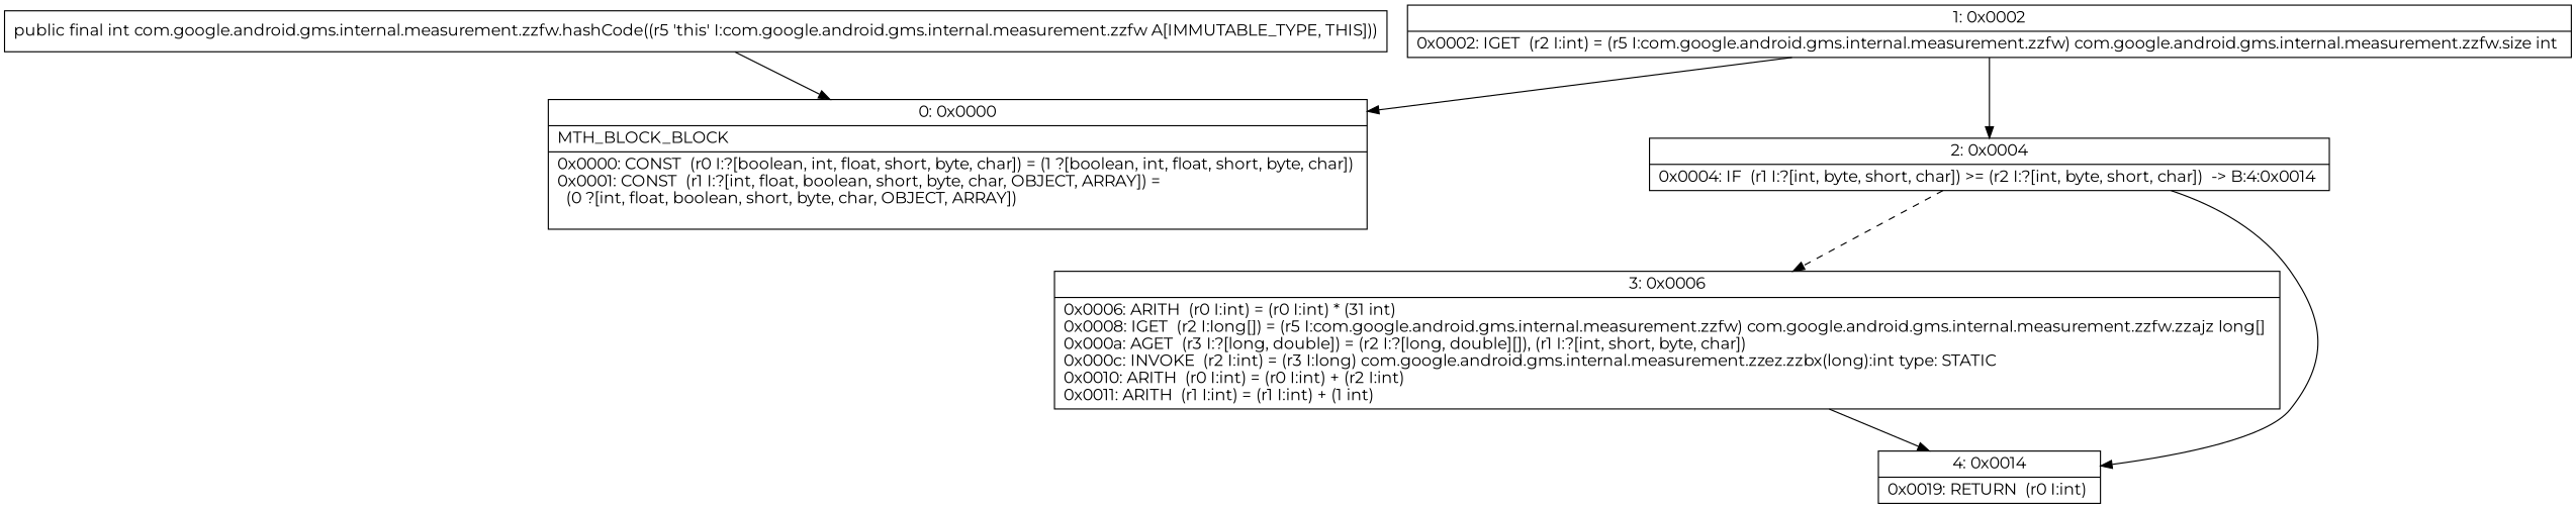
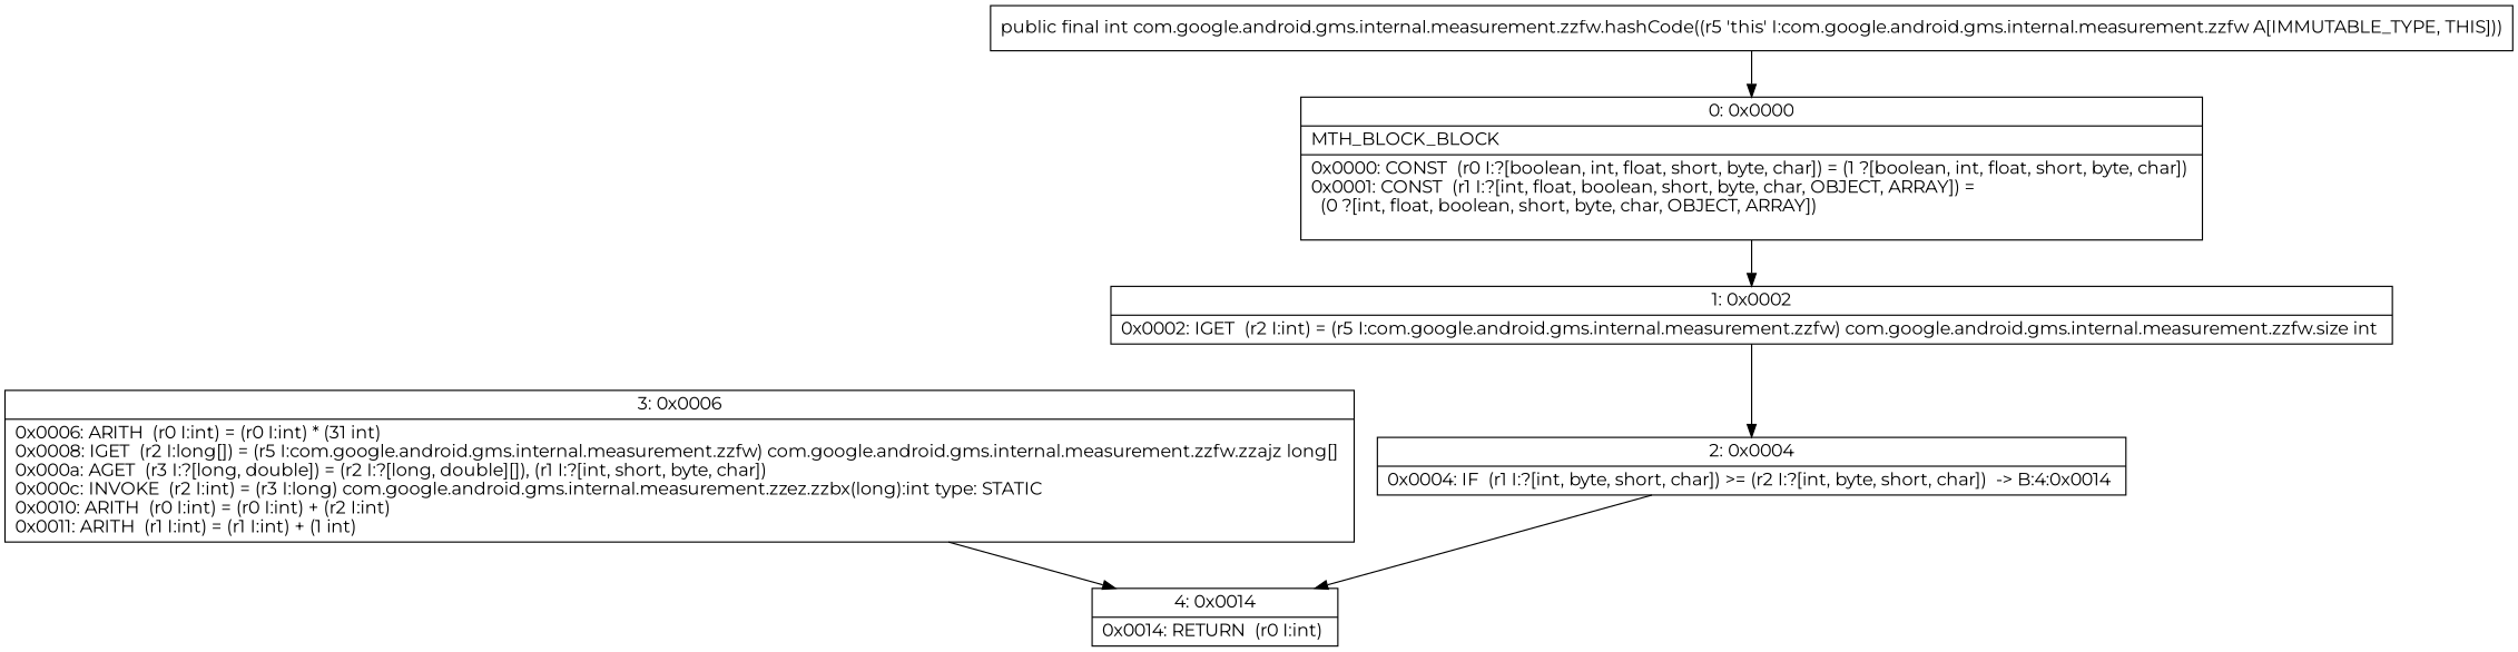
  digraph {
    fontname=Montserrat
    node [fontname=Montserrat shape=record]
    edge [fontname=Montserrat]
    n1 [label="{0\:\ 0x0000|MTH_BLOCK_BLOCK\l|0x0000: CONST  (r0 I:?[boolean, int, float, short, byte, char]) = (1 ?[boolean, int, float, short, byte, char]) \l0x0001: CONST  (r1 I:?[int, float, boolean, short, byte, char, OBJECT, ARRAY]) = \l  (0 ?[int, float, boolean, short, byte, char, OBJECT, ARRAY])\l \l}"]
    n2 [label="{1\:\ 0x0002|0x0002: IGET  (r2 I:int) = (r5 I:com.google.android.gms.internal.measurement.zzfw) com.google.android.gms.internal.measurement.zzfw.size int \l}"]
    n3 [label="{2\:\ 0x0004|0x0004: IF  (r1 I:?[int, byte, short, char]) \>= (r2 I:?[int, byte, short, char])  \-\> B:4:0x0014 \l}"]
    n4 [label="{3\:\ 0x0006|0x0006: ARITH  (r0 I:int) = (r0 I:int) * (31 int) \l0x0008: IGET  (r2 I:long[]) = (r5 I:com.google.android.gms.internal.measurement.zzfw) com.google.android.gms.internal.measurement.zzfw.zzajz long[] \l0x000a: AGET  (r3 I:?[long, double]) = (r2 I:?[long, double][]), (r1 I:?[int, short, byte, char]) \l0x000c: INVOKE  (r2 I:int) = (r3 I:long) com.google.android.gms.internal.measurement.zzez.zzbx(long):int type: STATIC \l0x0010: ARITH  (r0 I:int) = (r0 I:int) + (r2 I:int) \l0x0011: ARITH  (r1 I:int) = (r1 I:int) + (1 int) \l}"]
-   n5 [label="{4\:\ 0x0014|0x0019: RETURN  (r0 I:int) \l}"]
+   n5 [label="{4\:\ 0x0014|0x0014: RETURN  (r0 I:int) \l}"]
    n6 [label="{public final int com.google.android.gms.internal.measurement.zzfw.hashCode((r5 'this' I:com.google.android.gms.internal.measurement.zzfw A[IMMUTABLE_TYPE, THIS])) }"]
-   n2 -> n1
+   n1 -> n2
    n2 -> n3
-   n3 -> n4 [style=dashed]
    n3 -> n5
    n4 -> n5
    n6 -> n1
  }
